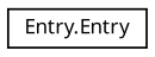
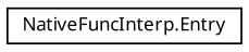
  digraph {
    rankdir=TB
    fontname="Noto Sans"
-   n1 [color=black fillcolor=white fontname="Noto Sans" fontsize=10 height=0.2 label="Entry.Entry" shape=record style=filled width=0.4]
+   n1 [color=black fillcolor=white fontname="Noto Sans" fontsize=10 height=0.2 label="NativeFuncInterp.Entry" shape=record style=filled width=0.4]
  }
